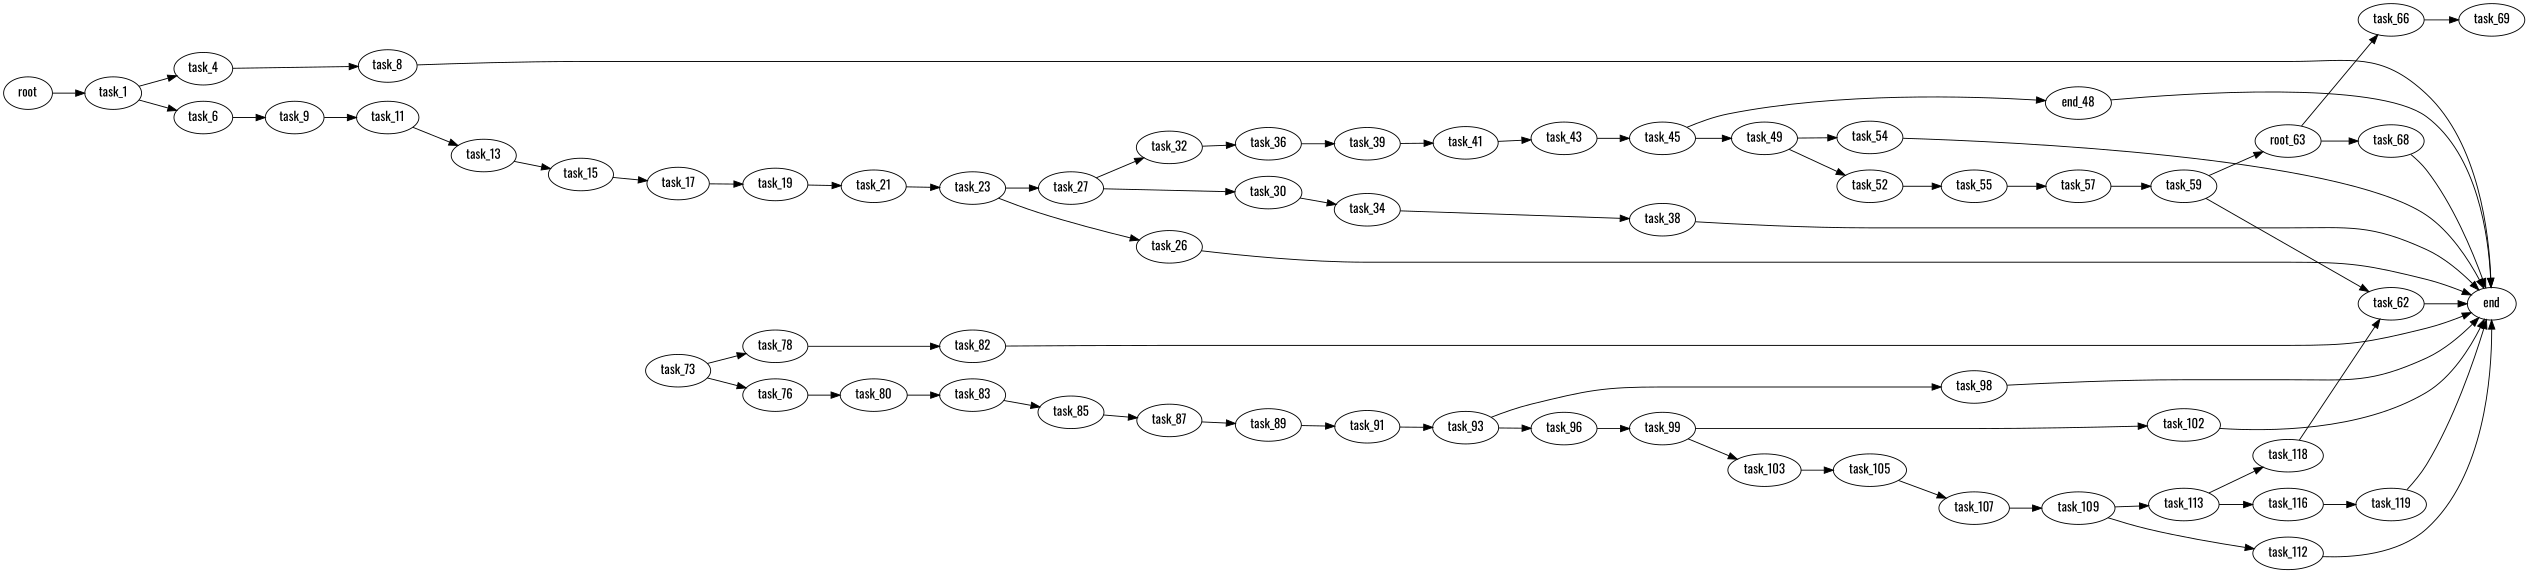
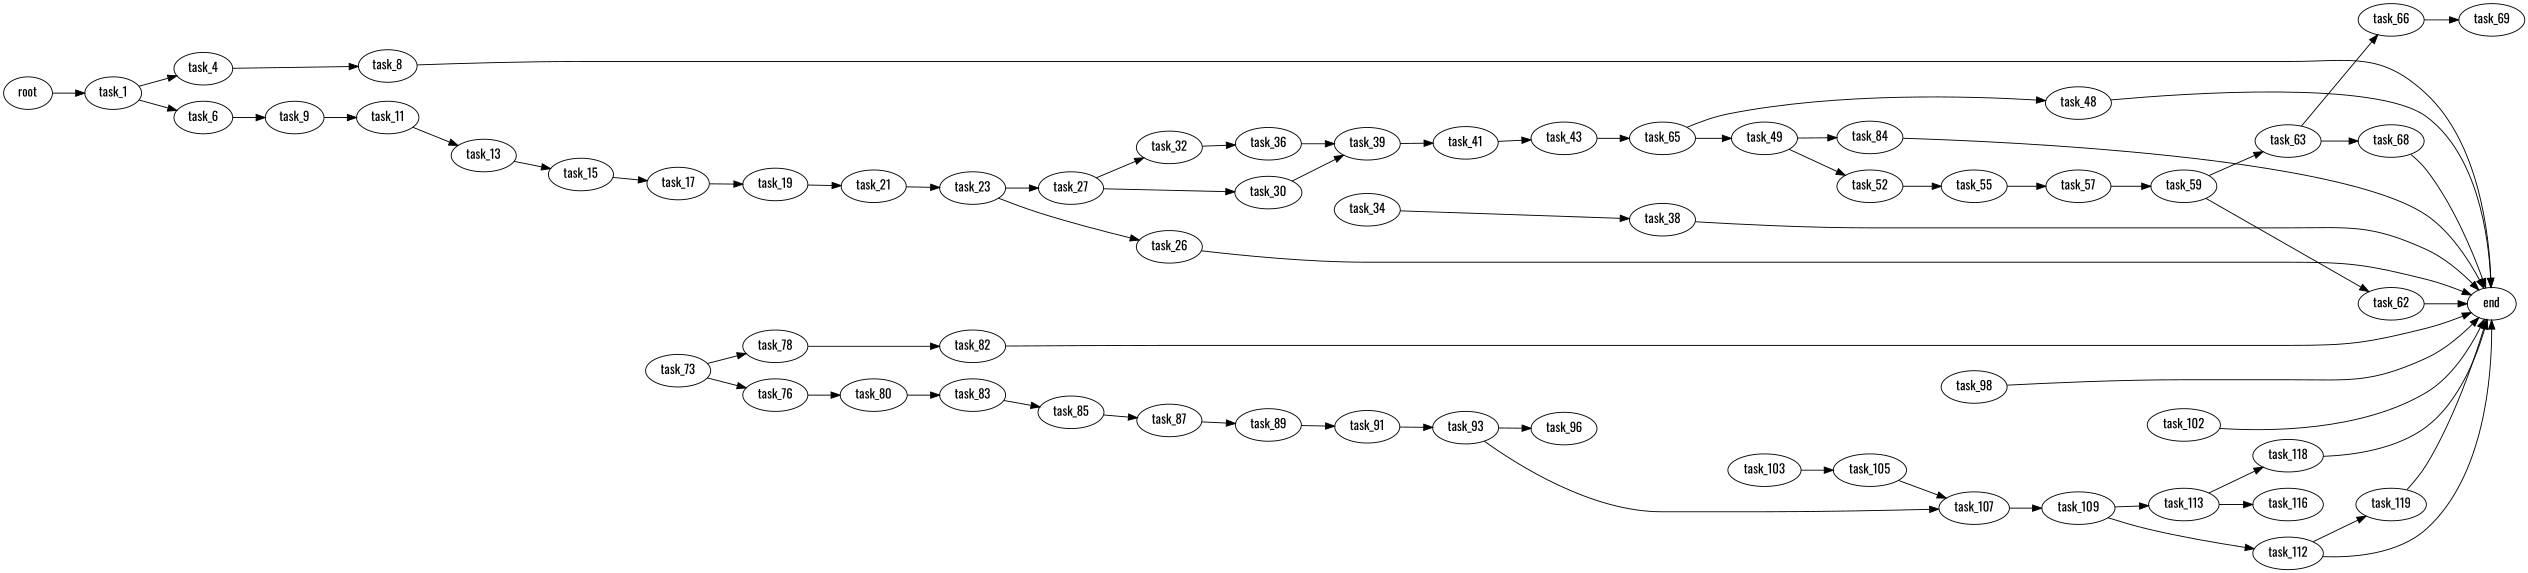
  digraph {
    fontname=Oswald
    rankdir=LR
    node [fontname=Oswald]
    edge [fontname=Oswald]
    root
    task_1
    task_4
    task_6
    task_8
    task_9
    end
    task_11
    task_13
    task_15
    task_17
    task_19
    task_21
    task_23
    task_26
    task_27
    task_30
    task_32
    task_34
    task_36
    task_38
    task_39
    task_41
    task_43
-   task_45
-   task_48 [label=end_48]
+   task_45 [label=task_65]
+   task_48
    task_49
    task_52
-   task_54
+   task_54 [label=task_84]
    task_55
    task_57
    task_59
    task_62
-   task_63 [label=root_63]
+   task_63
    task_66
    task_68
    task_69
    task_73
    task_76
    task_78
    task_80
    task_82
    task_83
    task_85
    task_87
    task_89
    task_91
    task_93
    task_96
    task_98
-   task_99
    task_102
    task_103
    task_105
    task_107
    task_109
    task_112
    task_113
    task_116
    task_118
    task_119
    root -> task_1
    task_1 -> task_4
    task_1 -> task_6
    task_4 -> task_8
    task_6 -> task_9
    task_8 -> end
    task_9 -> task_11
    task_11 -> task_13
    task_13 -> task_15
    task_15 -> task_17
    task_17 -> task_19
    task_19 -> task_21
    task_21 -> task_23
    task_23 -> task_26
    task_23 -> task_27
    task_26 -> end
    task_27 -> task_30
    task_27 -> task_32
-   task_30 -> task_34
+   task_30 -> task_39
    task_32 -> task_36
    task_34 -> task_38
    task_36 -> task_39
    task_38 -> end
    task_39 -> task_41
    task_41 -> task_43
    task_43 -> task_45
    task_45 -> task_48
    task_45 -> task_49
    task_48 -> end
    task_49 -> task_52
    task_49 -> task_54
    task_52 -> task_55
    task_54 -> end
    task_55 -> task_57
    task_57 -> task_59
    task_59 -> task_62
    task_59 -> task_63
    task_62 -> end
    task_63 -> task_66
    task_63 -> task_68
    task_66 -> task_69
    task_68 -> end
    task_73 -> task_76
    task_73 -> task_78
    task_76 -> task_80
    task_78 -> task_82
    task_80 -> task_83
    task_82 -> end
    task_83 -> task_85
    task_85 -> task_87
    task_87 -> task_89
    task_89 -> task_91
    task_91 -> task_93
    task_93 -> task_96
-   task_93 -> task_98
-   task_96 -> task_99
+   task_93 -> task_107
    task_98 -> end
-   task_99 -> task_102
-   task_99 -> task_103
    task_102 -> end
    task_103 -> task_105
    task_105 -> task_107
    task_107 -> task_109
    task_109 -> task_112
    task_109 -> task_113
    task_112 -> end
    task_113 -> task_116
    task_113 -> task_118
-   task_116 -> task_119
-   task_118 -> task_62
+   task_112 -> task_119
+   task_118 -> end
    task_119 -> end
  }
